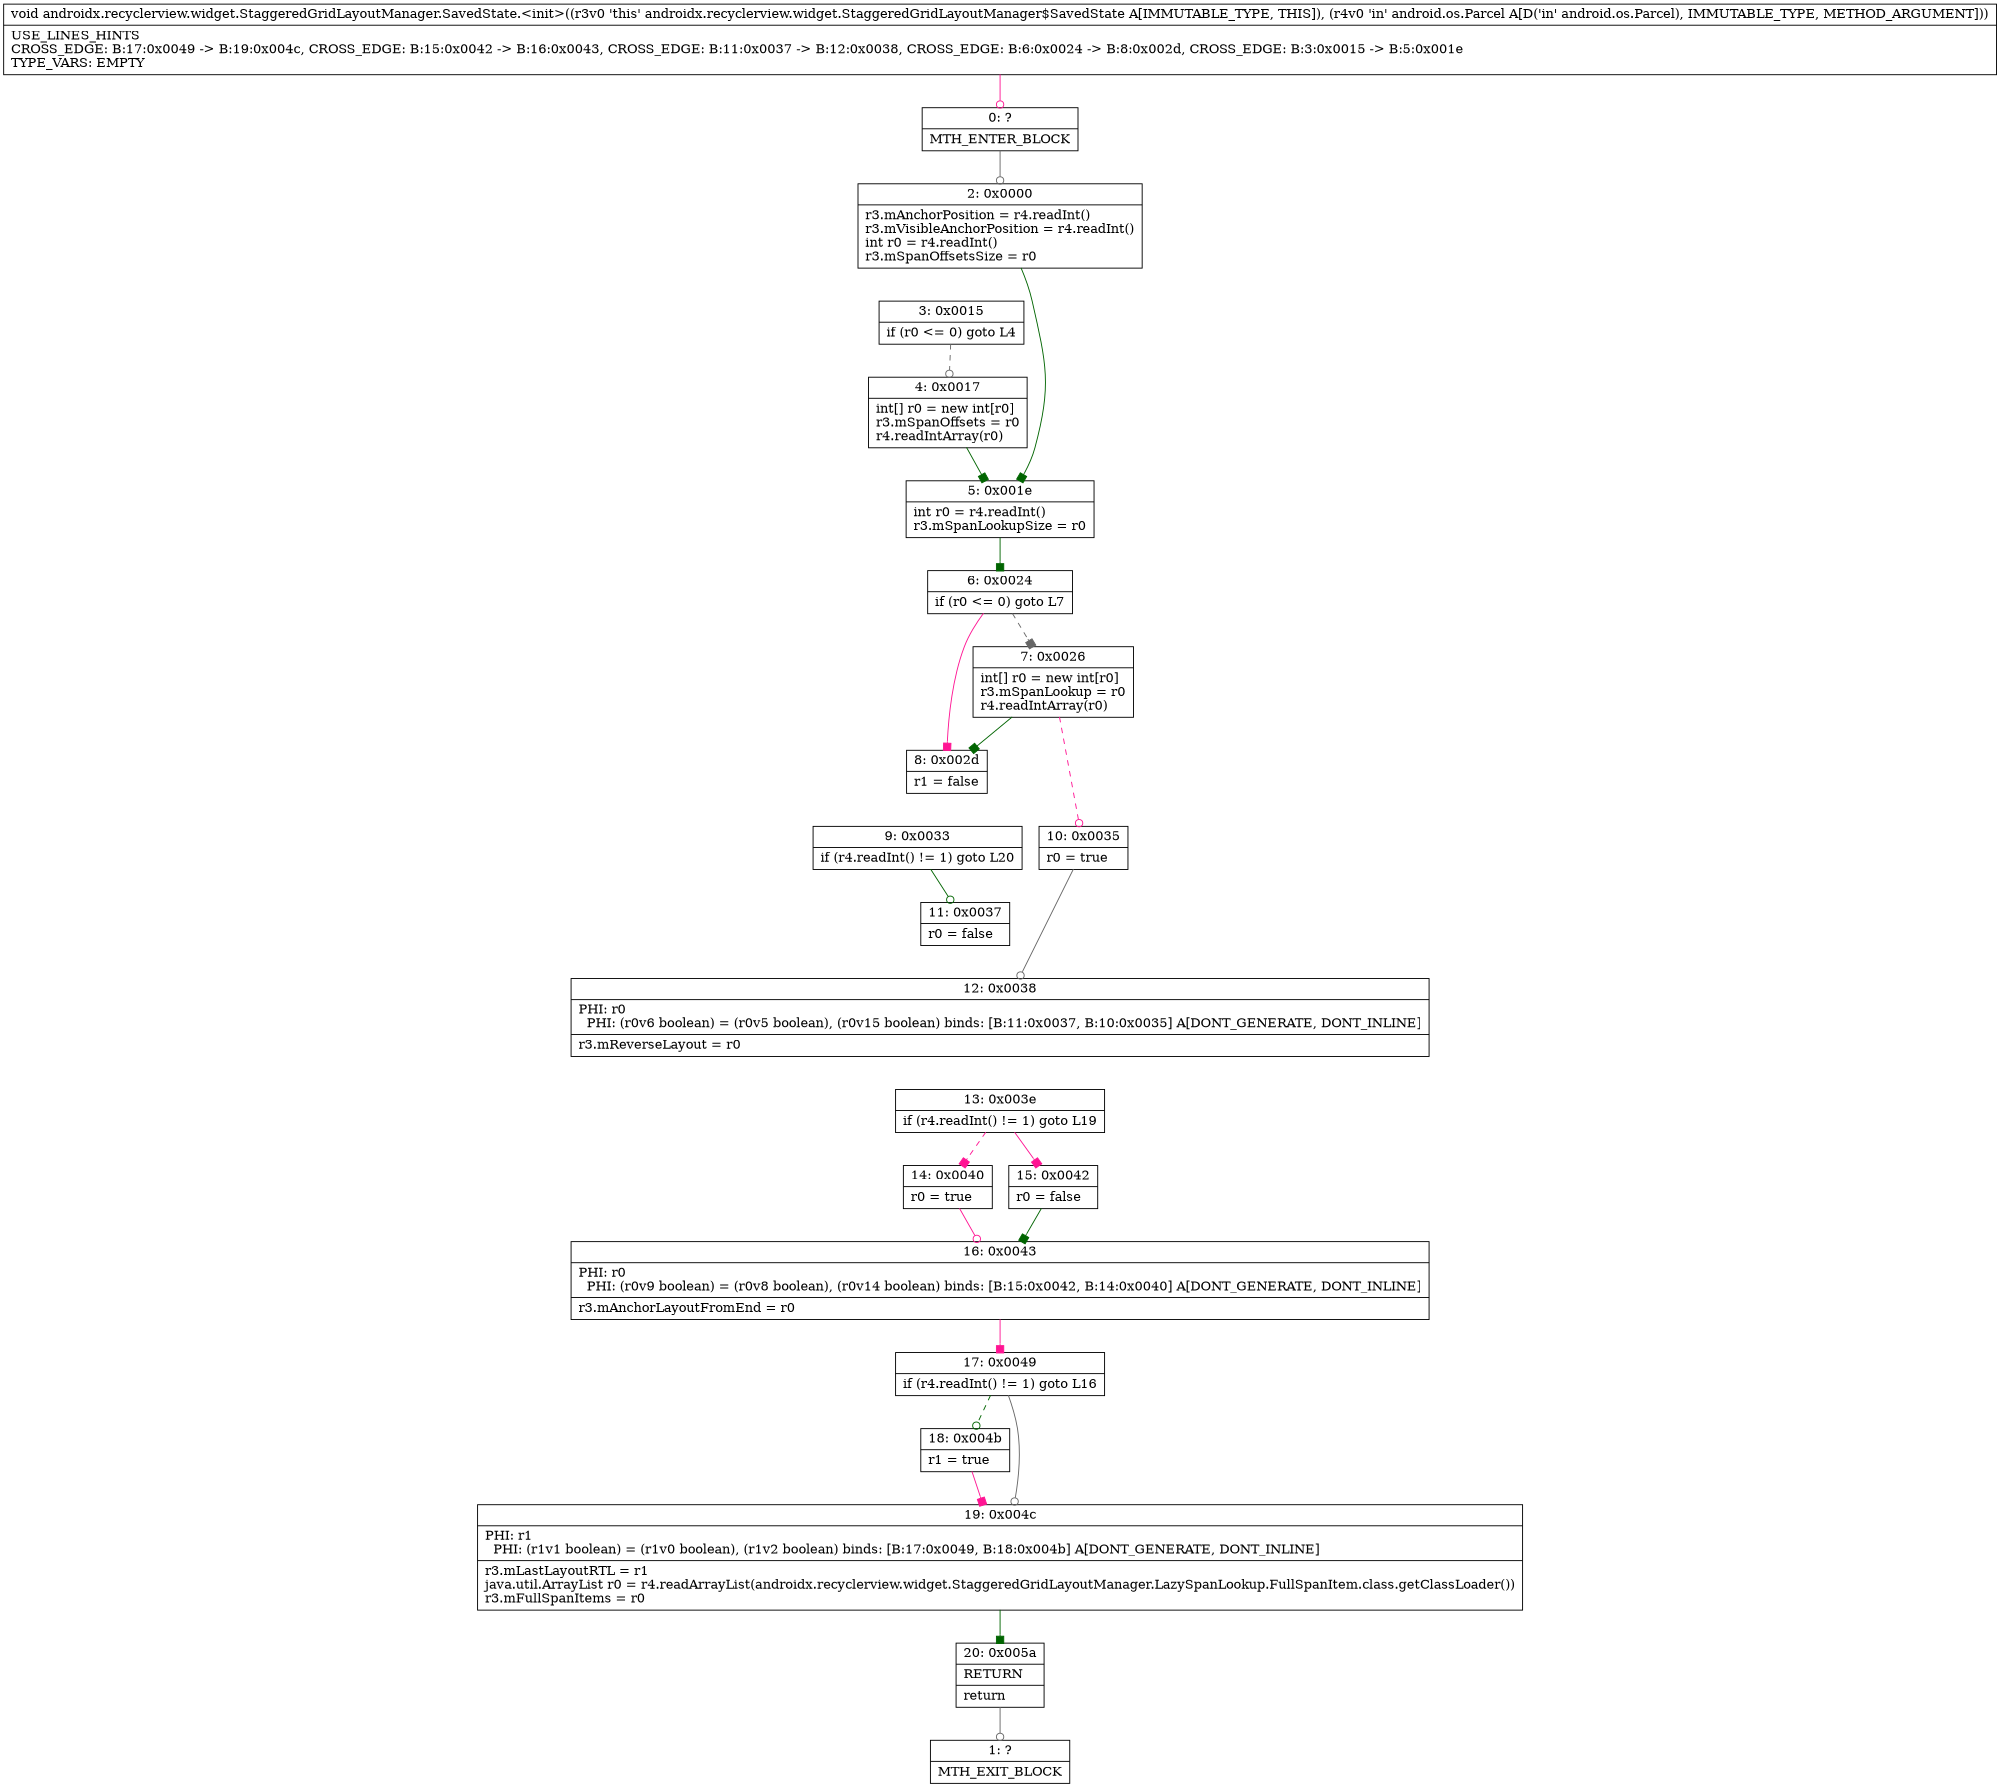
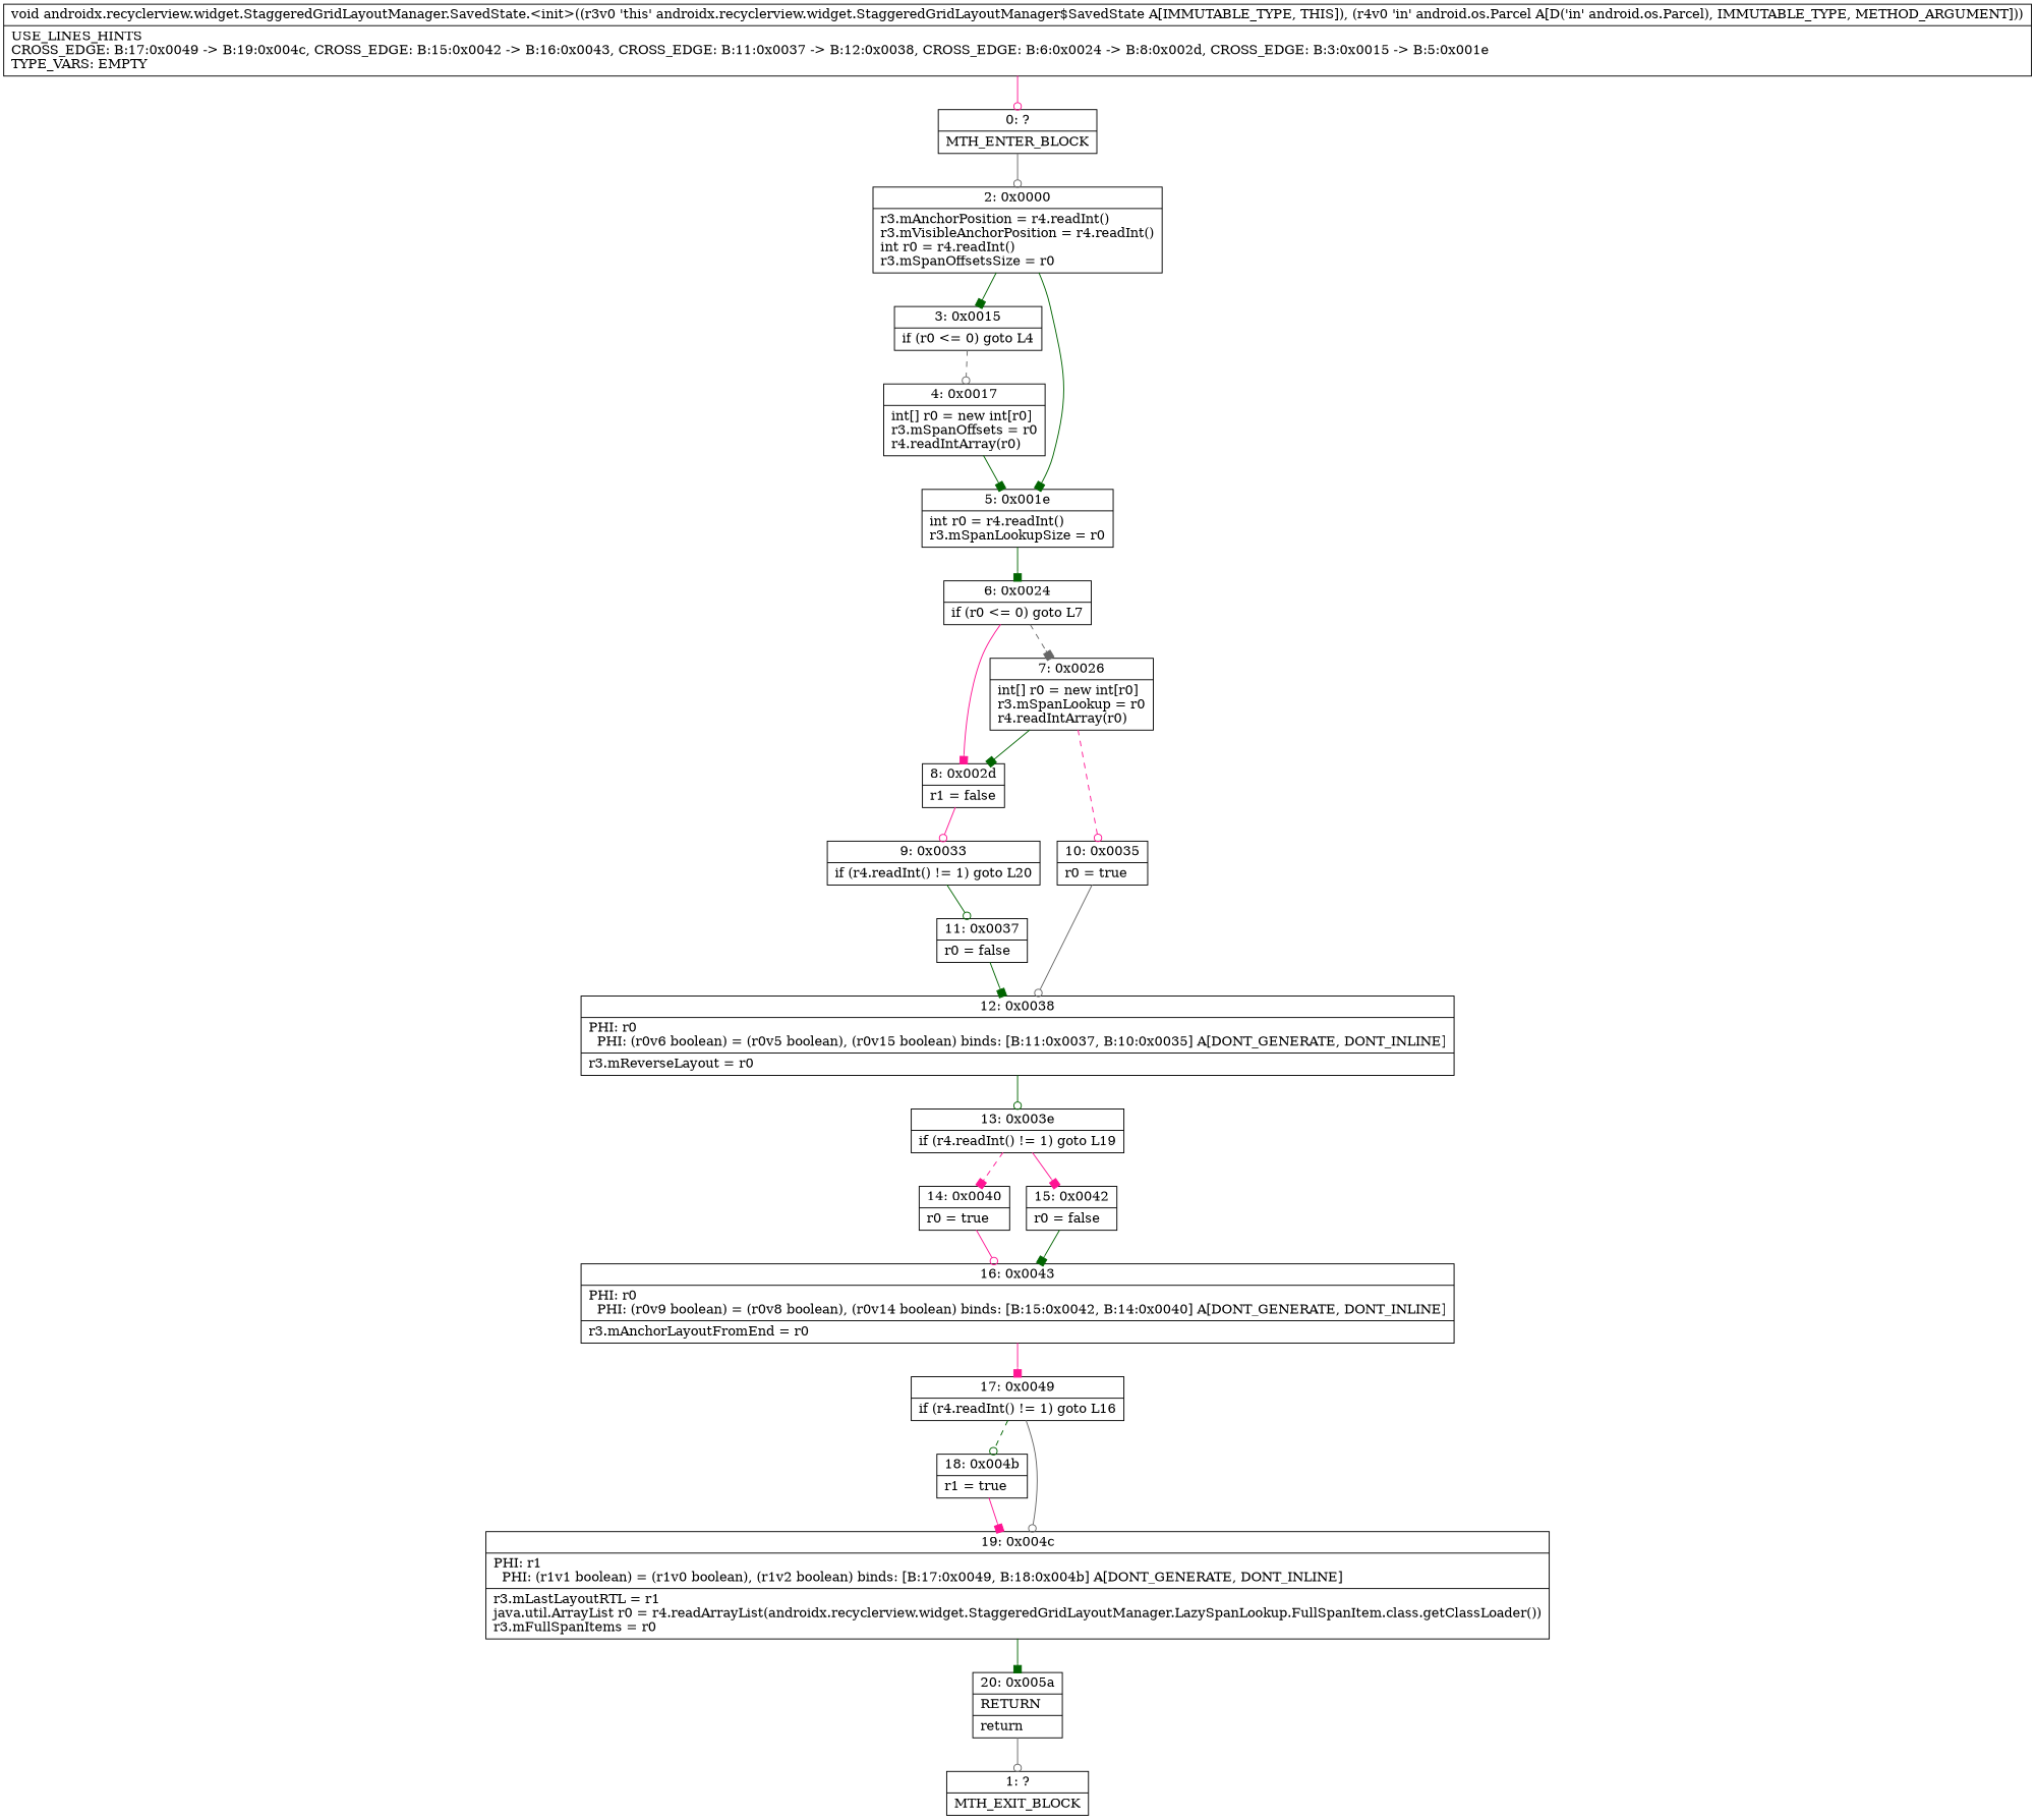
  digraph {
    node [shape=record]
    edge [arrowhead=box color=darkgreen]
    n1 [label="{0\:\ ?|MTH_ENTER_BLOCK\l}"]
    n2 [label="{2\:\ 0x0000|r3.mAnchorPosition = r4.readInt()\lr3.mVisibleAnchorPosition = r4.readInt()\lint r0 = r4.readInt()\lr3.mSpanOffsetsSize = r0\l}"]
    n3 [label="{3\:\ 0x0015|if (r0 \<= 0) goto L4\l}"]
    n4 [label="{5\:\ 0x001e|int r0 = r4.readInt()\lr3.mSpanLookupSize = r0\l}"]
    n5 [label="{4\:\ 0x0017|int[] r0 = new int[r0]\lr3.mSpanOffsets = r0\lr4.readIntArray(r0)\l}"]
    n6 [label="{6\:\ 0x0024|if (r0 \<= 0) goto L7\l}"]
    n7 [label="{7\:\ 0x0026|int[] r0 = new int[r0]\lr3.mSpanLookup = r0\lr4.readIntArray(r0)\l}"]
    n8 [label="{8\:\ 0x002d|r1 = false\l}"]
    n9 [label="{10\:\ 0x0035|r0 = true\l}"]
    n10 [label="{9\:\ 0x0033|if (r4.readInt() != 1) goto L20\l}"]
    n11 [label="{11\:\ 0x0037|r0 = false\l}"]
    n12 [label="{12\:\ 0x0038|PHI: r0 \l  PHI: (r0v6 boolean) = (r0v5 boolean), (r0v15 boolean) binds: [B:11:0x0037, B:10:0x0035] A[DONT_GENERATE, DONT_INLINE]\l|r3.mReverseLayout = r0\l}"]
    n13 [label="{13\:\ 0x003e|if (r4.readInt() != 1) goto L19\l}"]
    n14 [label="{14\:\ 0x0040|r0 = true\l}"]
    n15 [label="{15\:\ 0x0042|r0 = false\l}"]
    n16 [label="{16\:\ 0x0043|PHI: r0 \l  PHI: (r0v9 boolean) = (r0v8 boolean), (r0v14 boolean) binds: [B:15:0x0042, B:14:0x0040] A[DONT_GENERATE, DONT_INLINE]\l|r3.mAnchorLayoutFromEnd = r0\l}"]
    n17 [label="{17\:\ 0x0049|if (r4.readInt() != 1) goto L16\l}"]
    n18 [label="{18\:\ 0x004b|r1 = true\l}"]
    n19 [label="{19\:\ 0x004c|PHI: r1 \l  PHI: (r1v1 boolean) = (r1v0 boolean), (r1v2 boolean) binds: [B:17:0x0049, B:18:0x004b] A[DONT_GENERATE, DONT_INLINE]\l|r3.mLastLayoutRTL = r1\ljava.util.ArrayList r0 = r4.readArrayList(androidx.recyclerview.widget.StaggeredGridLayoutManager.LazySpanLookup.FullSpanItem.class.getClassLoader())\lr3.mFullSpanItems = r0\l}"]
    n20 [label="{20\:\ 0x005a|RETURN\l|return\l}"]
    n21 [label="{1\:\ ?|MTH_EXIT_BLOCK\l}"]
    n22 [label="{void androidx.recyclerview.widget.StaggeredGridLayoutManager.SavedState.\<init\>((r3v0 'this' androidx.recyclerview.widget.StaggeredGridLayoutManager$SavedState A[IMMUTABLE_TYPE, THIS]), (r4v0 'in' android.os.Parcel A[D('in' android.os.Parcel), IMMUTABLE_TYPE, METHOD_ARGUMENT]))  | USE_LINES_HINTS\lCROSS_EDGE: B:17:0x0049 \-\> B:19:0x004c, CROSS_EDGE: B:15:0x0042 \-\> B:16:0x0043, CROSS_EDGE: B:11:0x0037 \-\> B:12:0x0038, CROSS_EDGE: B:6:0x0024 \-\> B:8:0x002d, CROSS_EDGE: B:3:0x0015 \-\> B:5:0x001e\lTYPE_VARS: EMPTY\l}"]
    n1 -> n2 [arrowhead=odot color=gray40]
+   n2 -> n3
    n2 -> n4
    n3 -> n5 [arrowhead=odot color=gray40 style=dashed]
    n4 -> n6
    n5 -> n4
    n6 -> n7 [color=gray40 style=dashed]
    n6 -> n8 [color=deeppink]
    n7 -> n8
    n7 -> n9 [arrowhead=odot color=deeppink style=dashed]
+   n8 -> n10 [arrowhead=odot color=deeppink]
    n9 -> n12 [arrowhead=odot color=gray40]
    n10 -> n11 [arrowhead=odot]
+   n11 -> n12
+   n12 -> n13 [arrowhead=odot]
    n13 -> n14 [color=deeppink style=dashed]
    n13 -> n15 [color=deeppink]
    n14 -> n16 [arrowhead=odot color=deeppink]
    n15 -> n16
    n16 -> n17 [color=deeppink]
    n17 -> n18 [arrowhead=odot style=dashed]
    n17 -> n19 [arrowhead=odot color=gray40]
    n18 -> n19 [color=deeppink]
    n19 -> n20
    n20 -> n21 [arrowhead=odot color=gray40]
    n22 -> n1 [arrowhead=odot color=deeppink]
  }
